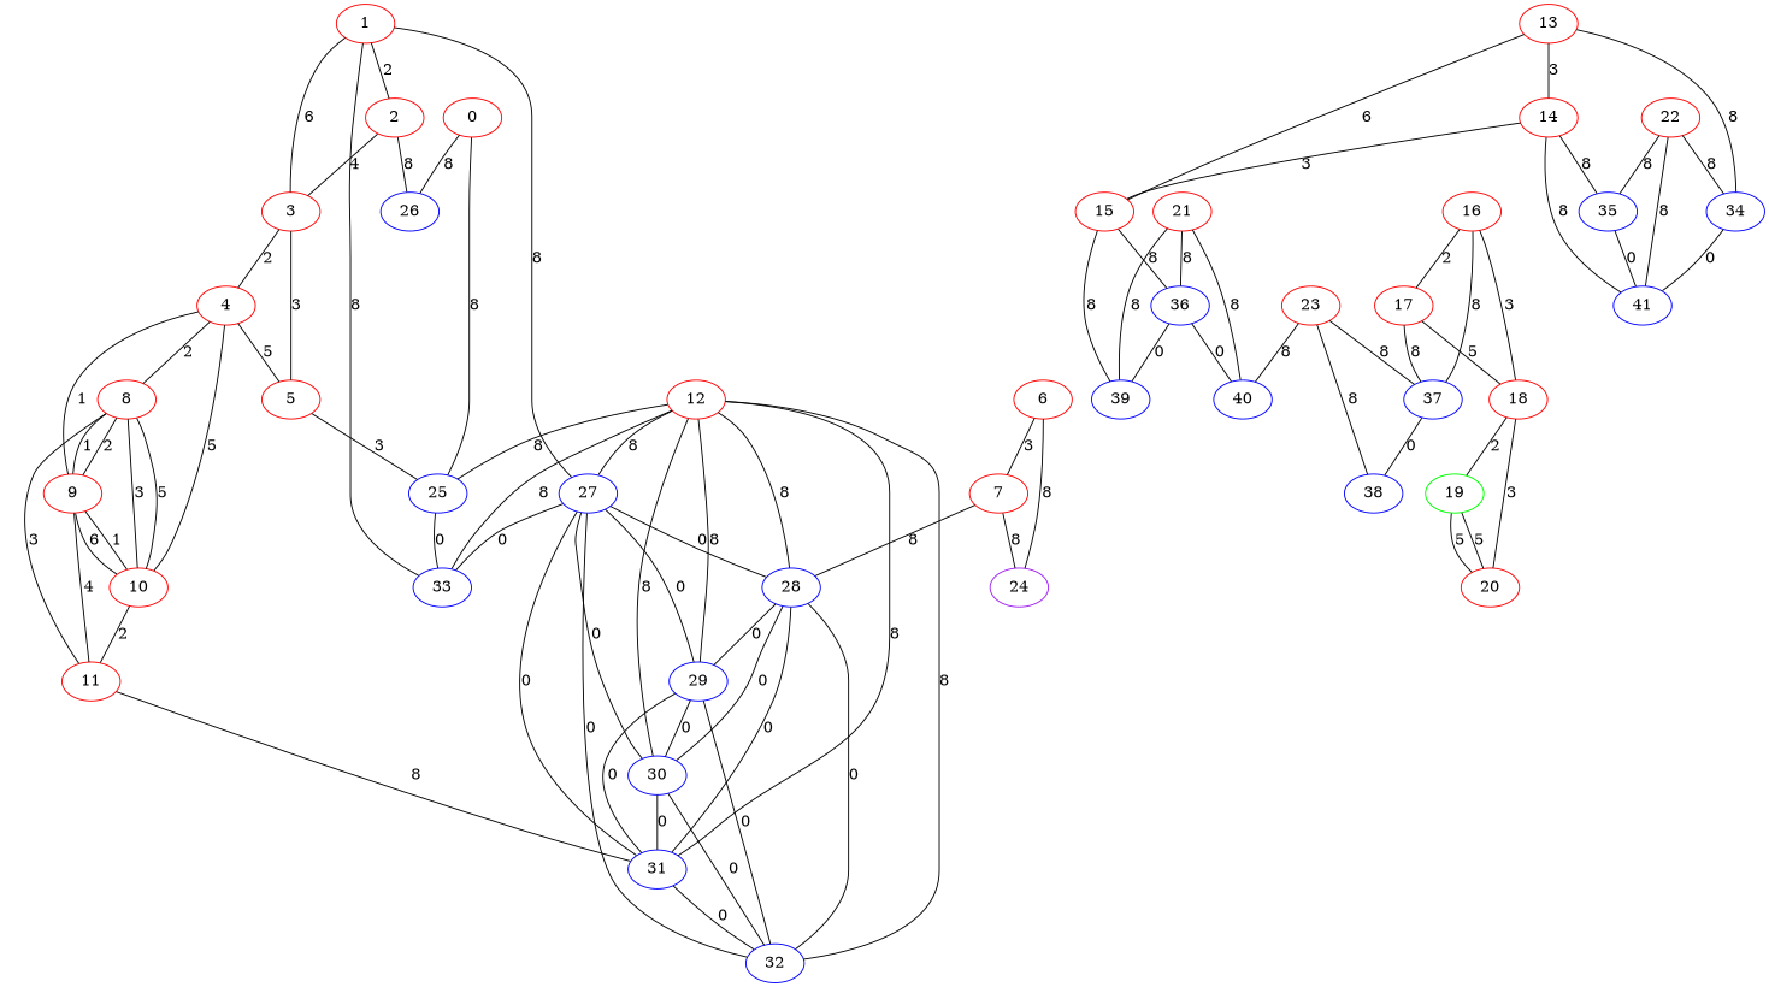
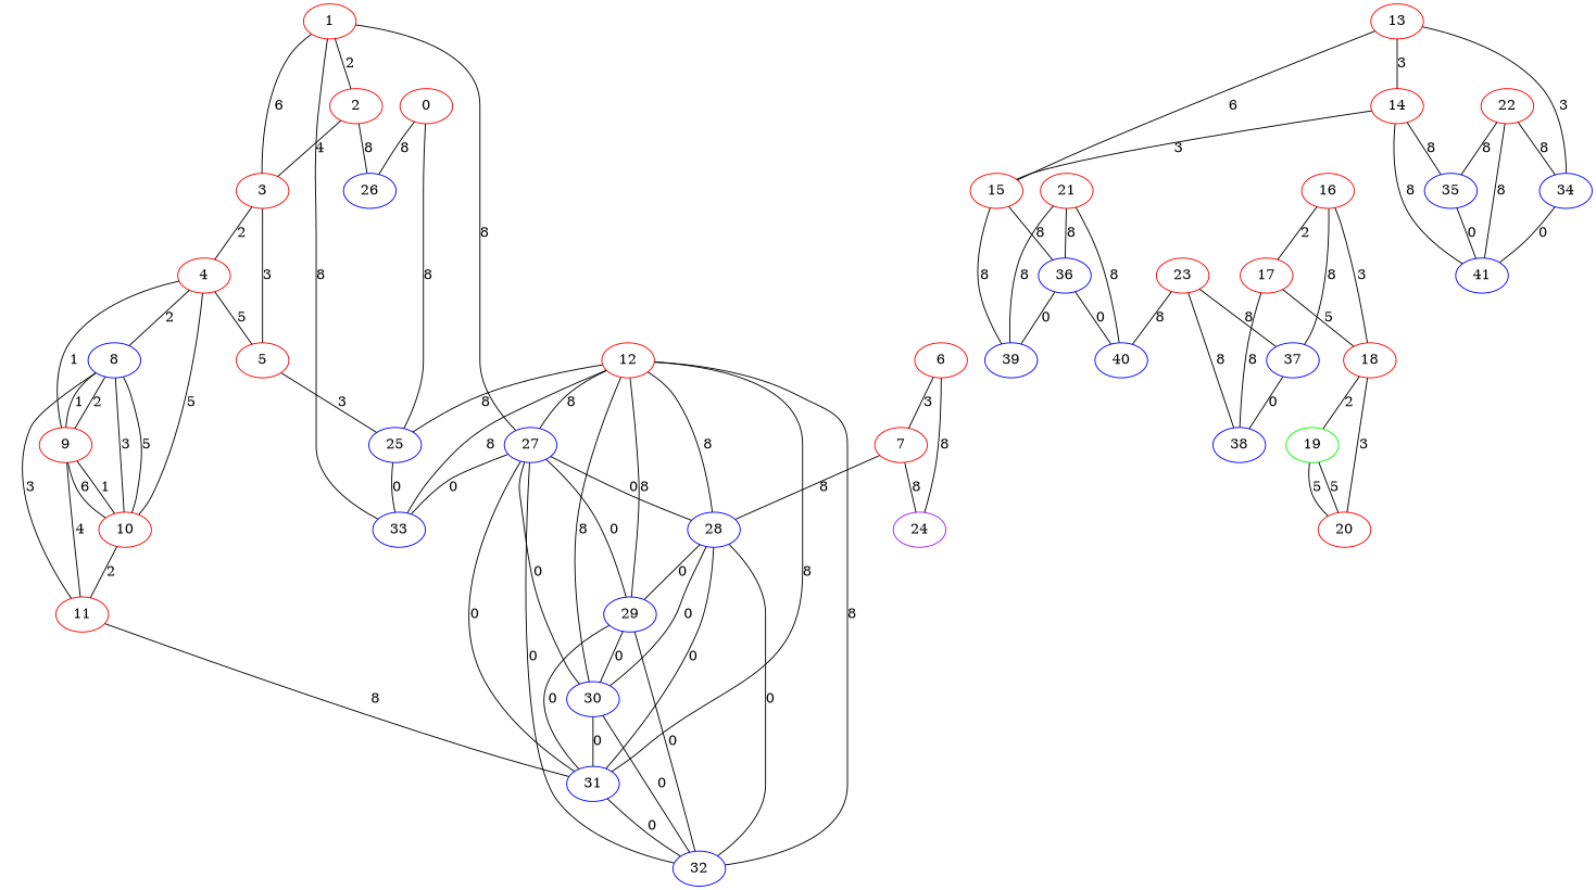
  graph {
    node [color=red weight=1]
    25 [color=blue weight=3]
    0
    26 [color=blue weight=3]
    33 [color=blue weight=3]
    1
    2
    3
    27 [color=blue weight=3]
    4
    5
    28 [color=blue weight=3]
    31 [color=blue weight=3]
    29 [color=blue weight=3]
    30 [color=blue weight=3]
    32 [color=blue weight=3]
-   8
+   8 [color=blue]
    9
    10
    11
    6
    7
    24 [color=purple weight=4]
    12
    13
    14
    15
    34 [color=blue weight=3]
    35 [color=blue weight=3]
    41 [color=blue weight=3]
    36 [color=blue weight=3]
    39 [color=blue weight=3]
    40 [color=blue weight=3]
    16
    17
    18
    37 [color=blue weight=3]
    38 [color=blue weight=3]
    19 [color=green weight=2]
    20
    21
    22
    23
    25 -- 33 [label=0]
    0 -- 25 [label=8]
    0 -- 26 [label=8]
    1 -- 33 [label=8]
    1 -- 2 [label=2]
    1 -- 3 [label=6]
    1 -- 27 [label=8]
    2 -- 26 [label=8]
    2 -- 3 [label=4]
    3 -- 4 [label=2]
    3 -- 5 [label=3]
    27 -- 33 [label=0]
    27 -- 28 [label=0]
    27 -- 31 [label=0]
    27 -- 29 [label=0]
    27 -- 30 [label=0]
    27 -- 32 [label=0]
    4 -- 5 [label=5]
    4 -- 8 [label=2]
    4 -- 9 [label=1]
    4 -- 10 [label=5]
    5 -- 25 [label=3]
    28 -- 31 [label=0]
    28 -- 29 [label=0]
    28 -- 30 [label=0]
    28 -- 32 [label=0]
    31 -- 32 [label=0]
    29 -- 31 [label=0]
    29 -- 30 [label=0]
    29 -- 32 [label=0]
    30 -- 31 [label=0]
    30 -- 32 [label=0]
    8 -- 9 [label=2]
    8 -- 9 [label=1]
    8 -- 10 [label=3]
    8 -- 10 [label=5]
    8 -- 11 [label=3]
    9 -- 10 [label=1]
    9 -- 10 [label=6]
    9 -- 11 [label=4]
    10 -- 11 [label=2]
    11 -- 31 [label=8]
    6 -- 7 [label=3]
    6 -- 24 [label=8]
    7 -- 28 [label=8]
    7 -- 24 [label=8]
    12 -- 25 [label=8]
    12 -- 33 [label=8]
    12 -- 27 [label=8]
    12 -- 28 [label=8]
    12 -- 31 [label=8]
    12 -- 29 [label=8]
    12 -- 30 [label=8]
    12 -- 32 [label=8]
    13 -- 14 [label=3]
    13 -- 15 [label=6]
-   13 -- 34 [label=8]
+   13 -- 34 [label=3]
    14 -- 15 [label=3]
    14 -- 35 [label=8]
    14 -- 41 [label=8]
    15 -- 36 [label=8]
    15 -- 39 [label=8]
    34 -- 41 [label=0]
    35 -- 41 [label=0]
    36 -- 39 [label=0]
    36 -- 40 [label=0]
    16 -- 17 [label=2]
    16 -- 18 [label=3]
    16 -- 37 [label=8]
    17 -- 18 [label=5]
-   17 -- 37 [label=8]
+   17 -- 38 [label=8]
    18 -- 19 [label=2]
    18 -- 20 [label=3]
    37 -- 38 [label=0]
    19 -- 20 [label=5]
    19 -- 20 [label=5]
    21 -- 36 [label=8]
    21 -- 39 [label=8]
    21 -- 40 [label=8]
    22 -- 34 [label=8]
    22 -- 35 [label=8]
    22 -- 41 [label=8]
    23 -- 40 [label=8]
    23 -- 37 [label=8]
    23 -- 38 [label=8]
  }
